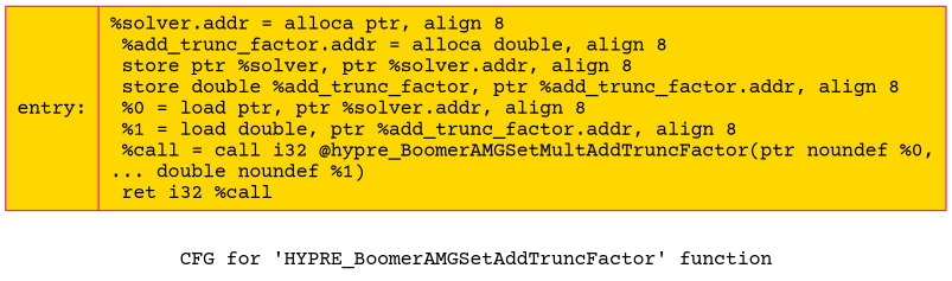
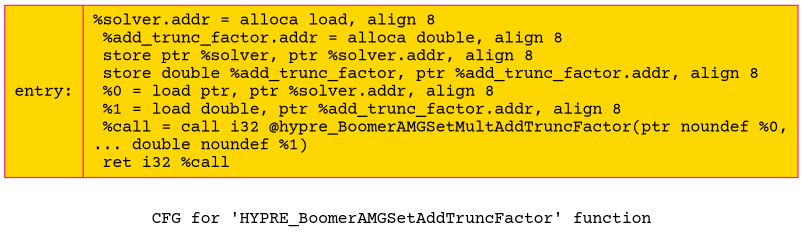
  digraph {
    label="CFG for 'HYPRE_BoomerAMGSetAddTruncFactor' function"
    rankdir=LR
    fontname="Courier Prime"
-   n1 [color=deeppink fillcolor=gold fontname="Courier Prime" label="{entry:\l|  %solver.addr = alloca ptr, align 8\l  %add_trunc_factor.addr = alloca double, align 8\l  store ptr %solver, ptr %solver.addr, align 8\l  store double %add_trunc_factor, ptr %add_trunc_factor.addr, align 8\l  %0 = load ptr, ptr %solver.addr, align 8\l  %1 = load double, ptr %add_trunc_factor.addr, align 8\l  %call = call i32 @hypre_BoomerAMGSetMultAddTruncFactor(ptr noundef %0,\l... double noundef %1)\l  ret i32 %call\l}" shape=record style=filled]
+   n1 [color=deeppink fillcolor=gold fontname="Courier Prime" label="{entry:\l|  %solver.addr = alloca load, align 8\l  %add_trunc_factor.addr = alloca double, align 8\l  store ptr %solver, ptr %solver.addr, align 8\l  store double %add_trunc_factor, ptr %add_trunc_factor.addr, align 8\l  %0 = load ptr, ptr %solver.addr, align 8\l  %1 = load double, ptr %add_trunc_factor.addr, align 8\l  %call = call i32 @hypre_BoomerAMGSetMultAddTruncFactor(ptr noundef %0,\l... double noundef %1)\l  ret i32 %call\l}" shape=record style=filled]
  }
